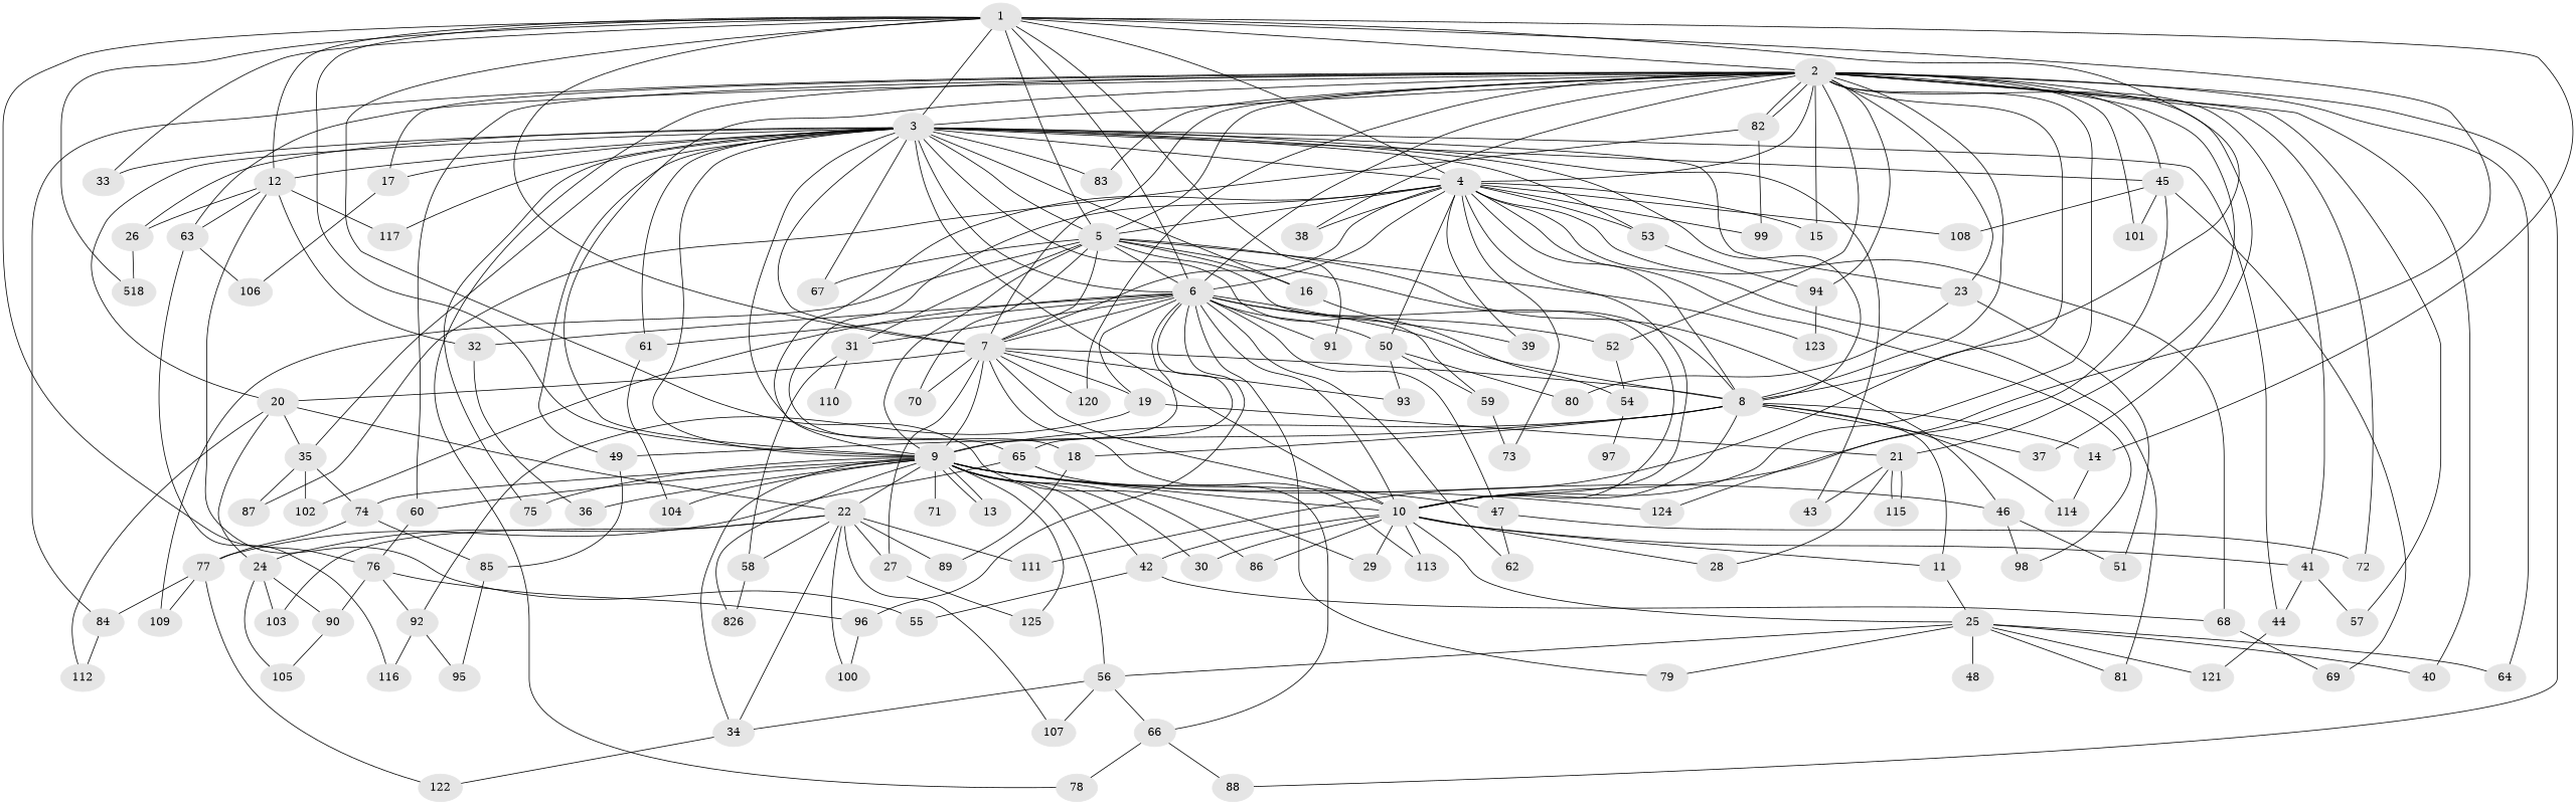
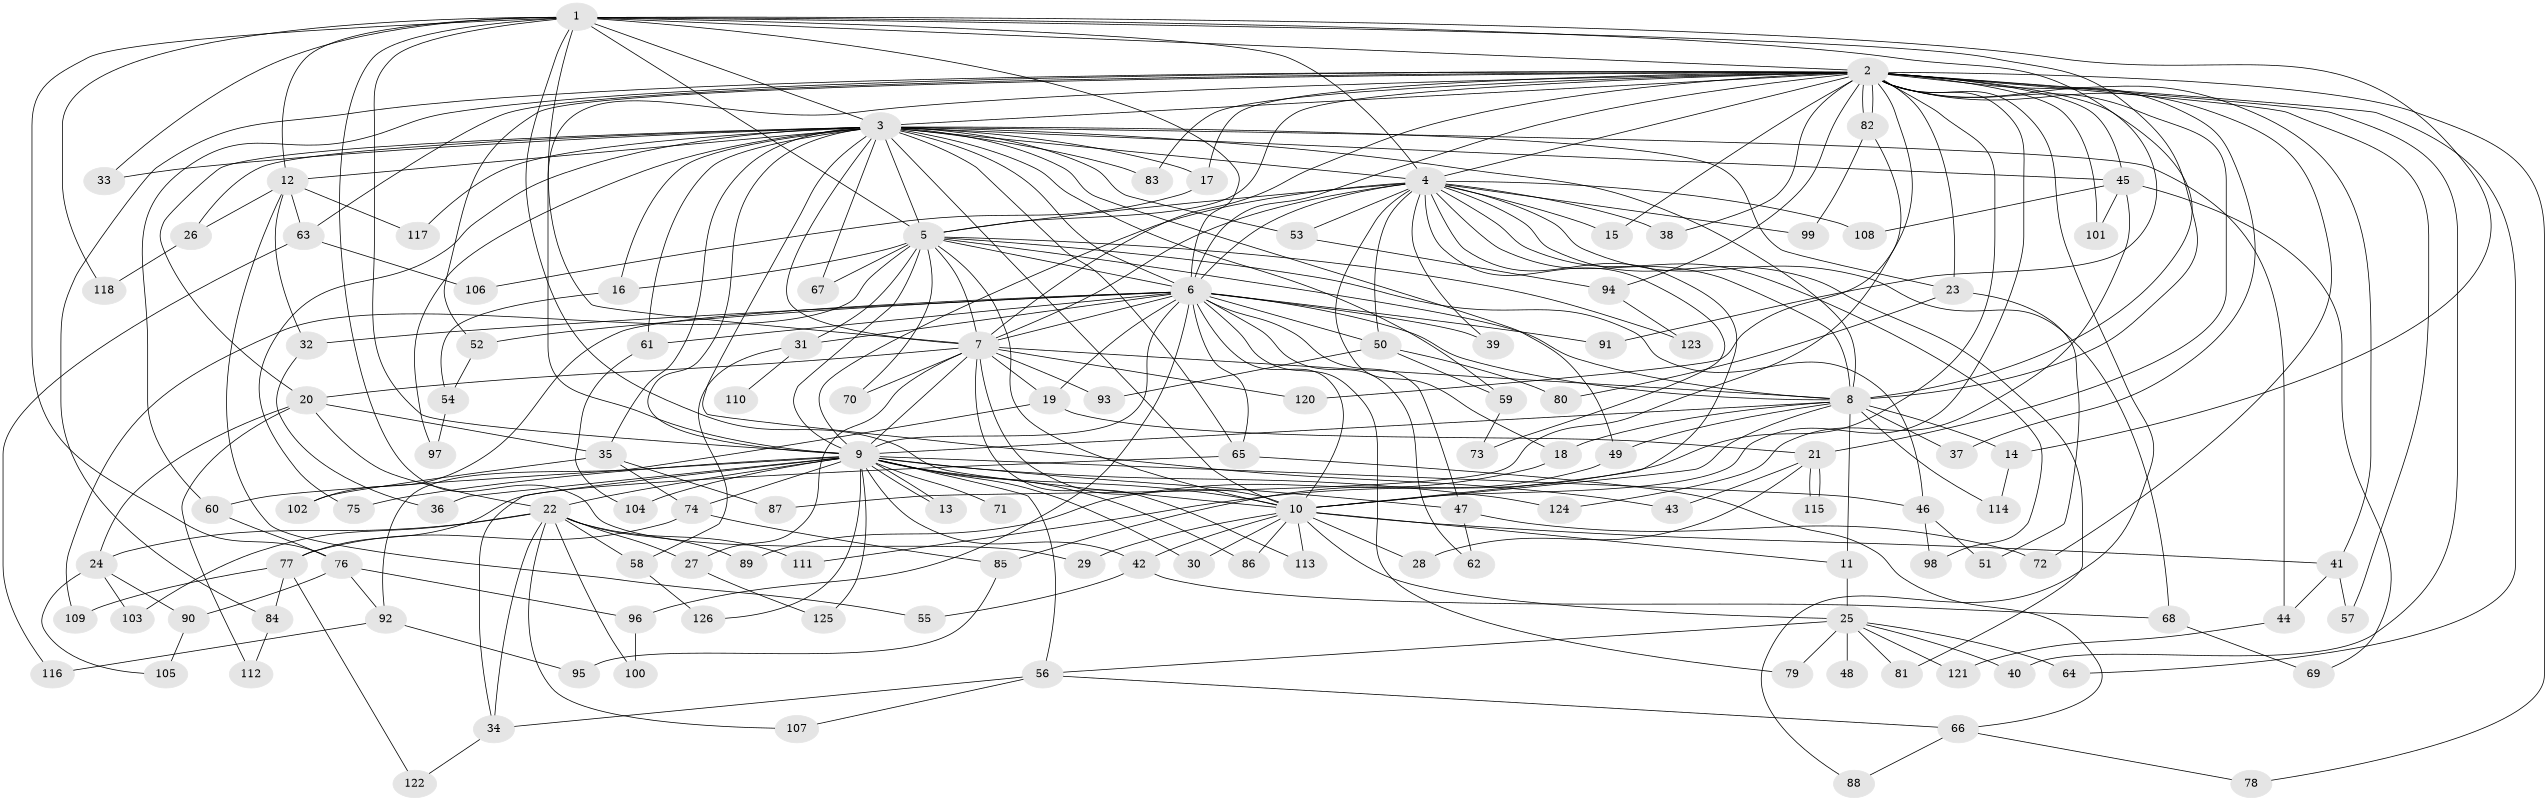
  graph {
    node [color=gray90 style=filled]
    1
    2
    3
    4
    5
    6
    7
    8
    9
    10
    12
    14
    29
    33
    76
    91
-   118 [label=518]
+   118
    15
    17
    21
    23
    37
    38
    40
    41
    45
    52
    57
    60
    63
    64
    72
    78
    82
    83
    84
    88
    94
    101
    111
    120
    16
    20
    26
    35
    43
    44
    49
    53
    59
    61
    65
    67
    75
    97
    117
    18
    39
    50
    68
    73
    81
    98
    99
    108
    31
    46
    70
    109
    123
    19
    32
    47
    62
    79
    96
    102
    27
    93
    113
    11
    114
    71
    124
    13
    22
    30
    34
    36
    42
    56
    74
    86
    104
    125
-   126 [label=826]
+   126
    25
    28
    55
    92
    90
    106
    115
    51
    80
    69
    54
    116
    87
    112
    24
    121
    85
    66
    77
    89
    58
    110
    100
    103
    107
    122
    48
    95
    105
    1 -- 2
    1 -- 3
    1 -- 4
    1 -- 5
    1 -- 6
    1 -- 7
    1 -- 8
    1 -- 9
    1 -- 10
    1 -- 12
    1 -- 14
    1 -- 29
    1 -- 33
    1 -- 76
    1 -- 91
    1 -- 118
    2 -- 3
    2 -- 4
    2 -- 5
    2 -- 6
    2 -- 7
    2 -- 8
    2 -- 9
    2 -- 10
    2 -- 15
    2 -- 17
    2 -- 21
    2 -- 23
    2 -- 37
    2 -- 38
    2 -- 40
    2 -- 41
    2 -- 45
    2 -- 52
    2 -- 57
    2 -- 60
    2 -- 63
    2 -- 64
    2 -- 72
    2 -- 78
    2 -- 82
    2 -- 82
    2 -- 83
    2 -- 84
    2 -- 88
    2 -- 94
    2 -- 101
    2 -- 111
    2 -- 120
    3 -- 4
    3 -- 5
    3 -- 6
    3 -- 7
    3 -- 8
    3 -- 9
    3 -- 10
    3 -- 12
    3 -- 33
    3 -- 17
    3 -- 23
    3 -- 45
    3 -- 83
    3 -- 16
    3 -- 20
    3 -- 26
    3 -- 35
    3 -- 43
    3 -- 44
    3 -- 49
    3 -- 53
    3 -- 59
    3 -- 61
    3 -- 65
    3 -- 67
    3 -- 75
+   3 -- 97
    3 -- 117
    4 -- 5
    4 -- 6
    4 -- 7
    4 -- 8
    4 -- 9
    4 -- 10
    4 -- 15
    4 -- 38
    4 -- 53
    4 -- 18
    4 -- 39
    4 -- 50
    4 -- 68
    4 -- 73
    4 -- 81
    4 -- 98
    4 -- 99
    4 -- 108
    5 -- 6
    5 -- 7
    5 -- 8
    5 -- 9
    5 -- 10
    5 -- 16
    5 -- 67
    5 -- 31
    5 -- 46
    5 -- 70
    5 -- 109
    5 -- 123
    6 -- 7
    6 -- 8
    6 -- 9
    6 -- 10
    6 -- 91
    6 -- 52
    6 -- 61
    6 -- 65
    6 -- 39
    6 -- 50
    6 -- 31
    6 -- 19
    6 -- 32
    6 -- 47
    6 -- 62
    6 -- 79
    6 -- 96
    6 -- 102
    7 -- 8
    7 -- 9
    7 -- 10
    7 -- 120
    7 -- 20
    7 -- 70
    7 -- 19
    7 -- 27
    7 -- 93
    7 -- 113
    8 -- 9
    8 -- 10
    8 -- 14
    8 -- 37
    8 -- 49
    8 -- 18
    8 -- 11
    8 -- 114
    9 -- 10
    9 -- 60
    9 -- 75
    9 -- 46
    9 -- 47
    9 -- 71
    9 -- 124
    9 -- 13
    9 -- 13
    9 -- 22
    9 -- 30
    9 -- 34
    9 -- 36
    9 -- 42
    9 -- 56
    9 -- 74
    9 -- 86
    9 -- 104
    9 -- 125
    9 -- 126
    10 -- 29
    10 -- 41
    10 -- 113
    10 -- 11
    10 -- 30
    10 -- 42
    10 -- 86
    10 -- 25
    10 -- 28
    12 -- 63
    12 -- 26
    12 -- 117
    12 -- 32
    12 -- 55
    14 -- 114
    76 -- 96
    76 -- 92
    76 -- 90
    17 -- 106
    21 -- 43
    21 -- 28
    21 -- 115
    21 -- 115
    23 -- 51
    23 -- 80
    41 -- 57
    41 -- 44
    45 -- 101
    45 -- 108
    45 -- 124
    45 -- 69
    52 -- 54
    60 -- 76
    63 -- 106
    63 -- 116
    82 -- 99
    82 -- 87
    84 -- 112
    94 -- 123
    16 -- 54
    20 -- 35
    20 -- 22
    20 -- 112
    20 -- 24
    26 -- 118
    35 -- 102
    35 -- 74
    35 -- 87
    44 -- 121
    49 -- 85
    53 -- 94
    59 -- 73
    61 -- 104
    65 -- 66
    65 -- 77
    18 -- 89
    50 -- 59
    50 -- 93
    50 -- 80
    68 -- 69
    31 -- 58
    31 -- 110
    46 -- 98
    46 -- 51
    19 -- 21
    19 -- 92
    32 -- 36
    47 -- 72
    47 -- 62
    96 -- 100
    27 -- 125
    11 -- 25
    22 -- 111
    22 -- 27
    22 -- 34
    22 -- 24
    22 -- 89
    22 -- 58
    22 -- 100
    22 -- 103
    22 -- 107
    34 -- 122
    42 -- 68
    42 -- 55
    56 -- 34
    56 -- 66
    56 -- 107
    74 -- 85
    74 -- 77
    25 -- 40
    25 -- 64
    25 -- 81
    25 -- 79
    25 -- 56
    25 -- 121
    25 -- 48
    92 -- 116
    92 -- 95
    90 -- 105
    54 -- 97
    24 -- 90
    24 -- 103
    24 -- 105
    85 -- 95
    66 -- 78
    66 -- 88
    77 -- 84
    77 -- 109
    77 -- 122
    58 -- 126
  }
